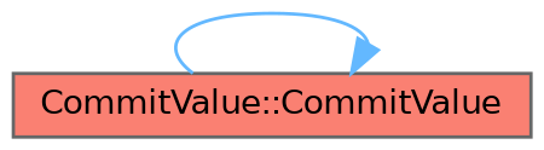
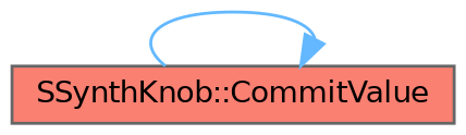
  digraph {
    rankdir=LR
-   n1 [color=gray40 fillcolor=salmon fontcolor=black fontname=Helvetica fontsize=10 height=0.2 label="CommitValue::CommitValue" shape=box style=filled width=0.4]
+   n1 [color=gray40 fillcolor=salmon fontcolor=black fontname=Helvetica fontsize=10 height=0.2 label="SSynthKnob::CommitValue" shape=box style=filled width=0.4]
    n1 -> n1 [color=steelblue1 fontname=Helvetica fontsize=10 labelfontname=Helvetica labelfontsize=10 style=solid]
  }
